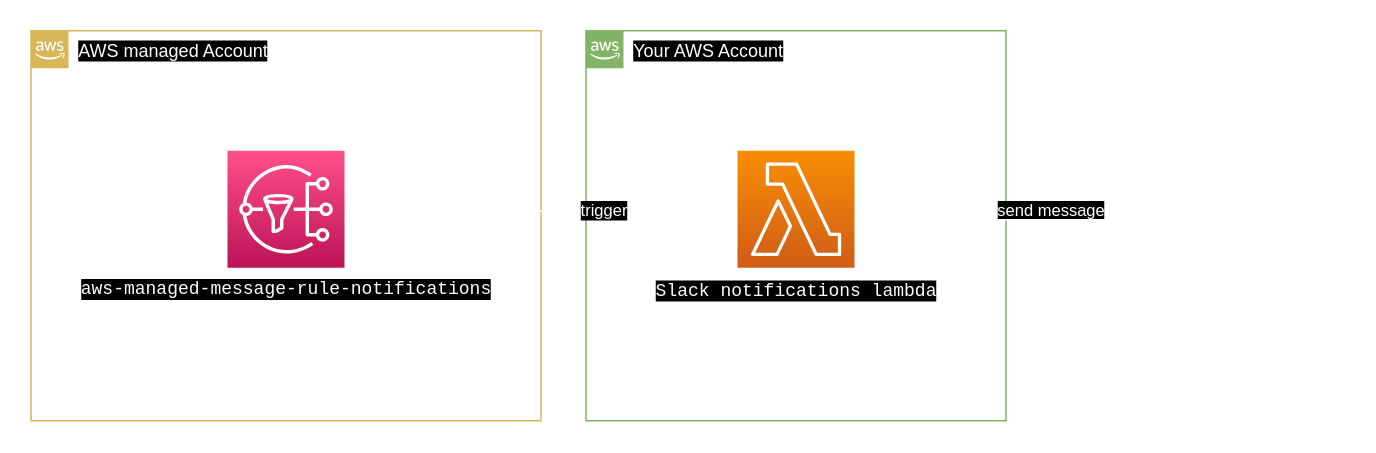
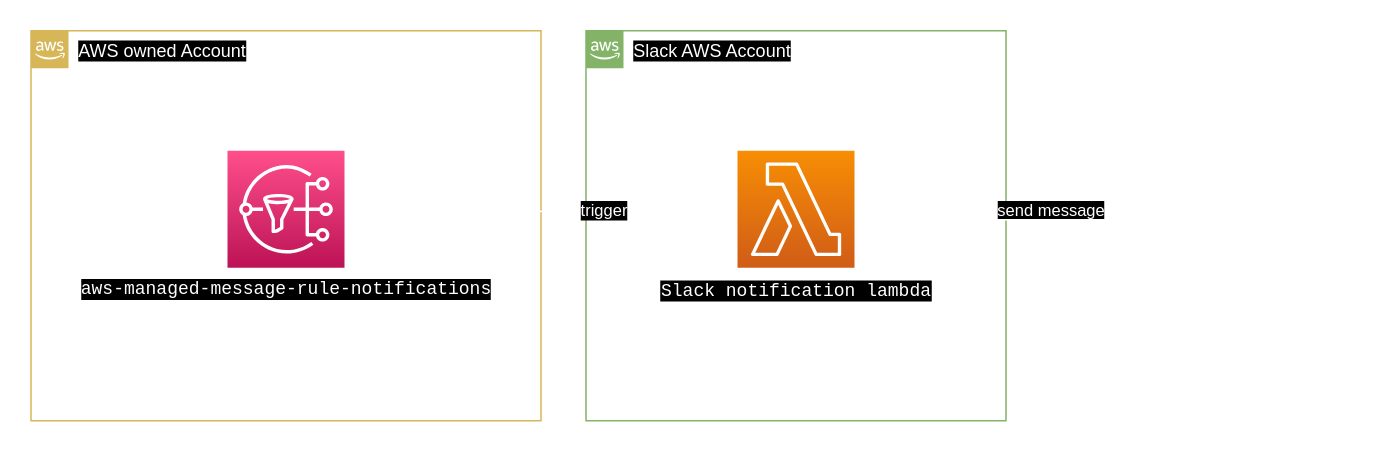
  <mxCell id="0" />
  <mxCell id="1" parent="0" />
- <mxCell id="2" value="&lt;font color=&quot;#ffffff&quot; style=&quot;background-color: rgb(0 , 0 , 0)&quot;&gt;AWS managed Account&lt;/font&gt;" style="points=[[0,0],[0.25,0],[0.5,0],[0.75,0],[1,0],[1,0.25],[1,0.5],[1,0.75],[1,1],[0.75,1],[0.5,1],[0.25,1],[0,1],[0,0.75],[0,0.5],[0,0.25]];outlineConnect=0;html=1;whiteSpace=wrap;fontSize=12;fontStyle=0;shape=mxgraph.aws4.group;grIcon=mxgraph.aws4.group_aws_cloud_alt;strokeColor=#d6b656;verticalAlign=top;align=left;spacingLeft=30;dashed=0;fillColor=none;" vertex="1" parent="1"><mxGeometry x="20" y="20" width="340" height="260" as="geometry" /></mxCell>
+ <mxCell id="2" value="&lt;font color=&quot;#ffffff&quot; style=&quot;background-color: rgb(0 , 0 , 0)&quot;&gt;AWS owned Account&lt;/font&gt;" style="points=[[0,0],[0.25,0],[0.5,0],[0.75,0],[1,0],[1,0.25],[1,0.5],[1,0.75],[1,1],[0.75,1],[0.5,1],[0.25,1],[0,1],[0,0.75],[0,0.5],[0,0.25]];outlineConnect=0;html=1;whiteSpace=wrap;fontSize=12;fontStyle=0;shape=mxgraph.aws4.group;grIcon=mxgraph.aws4.group_aws_cloud_alt;strokeColor=#d6b656;verticalAlign=top;align=left;spacingLeft=30;dashed=0;fillColor=none;" vertex="1" parent="1"><mxGeometry x="20" y="20" width="340" height="260" as="geometry" /></mxCell>
  <mxCell id="3" value="&lt;font color=&quot;#ffffff&quot;&gt;&lt;span style=&quot;font-family: &amp;#34;menlo&amp;#34; , &amp;#34;monaco&amp;#34; , &amp;#34;courier new&amp;#34; , monospace ; background-color: rgb(0 , 0 , 0)&quot;&gt;aws-managed-message-rule-notifications&lt;br&gt;&lt;/span&gt;topic&lt;/font&gt;" style="points=[[0,0,0],[0.25,0,0],[0.5,0,0],[0.75,0,0],[1,0,0],[0,1,0],[0.25,1,0],[0.5,1,0],[0.75,1,0],[1,1,0],[0,0.25,0],[0,0.5,0],[0,0.75,0],[1,0.25,0],[1,0.5,0],[1,0.75,0]];outlineConnect=0;fontColor=#232F3E;gradientColor=#FF4F8B;gradientDirection=north;fillColor=#BC1356;strokeColor=#ffffff;dashed=0;verticalLabelPosition=bottom;verticalAlign=top;align=center;html=1;fontSize=12;fontStyle=0;aspect=fixed;shape=mxgraph.aws4.resourceIcon;resIcon=mxgraph.aws4.sns;" vertex="1" parent="1"><mxGeometry x="151" y="100" width="78" height="78" as="geometry" /></mxCell>
- <mxCell id="4" value="&lt;font color=&quot;#ffffff&quot; style=&quot;background-color: rgb(0 , 0 , 0)&quot;&gt;Your AWS Account&lt;/font&gt;" style="points=[[0,0],[0.25,0],[0.5,0],[0.75,0],[1,0],[1,0.25],[1,0.5],[1,0.75],[1,1],[0.75,1],[0.5,1],[0.25,1],[0,1],[0,0.75],[0,0.5],[0,0.25]];outlineConnect=0;html=1;whiteSpace=wrap;fontSize=12;fontStyle=0;shape=mxgraph.aws4.group;grIcon=mxgraph.aws4.group_aws_cloud_alt;strokeColor=#82b366;verticalAlign=top;align=left;spacingLeft=30;dashed=0;fillColor=none;" vertex="1" parent="1"><mxGeometry x="390" y="20" width="280" height="260" as="geometry" /></mxCell>
- <mxCell id="5" value="&lt;div style=&quot;font-family: &amp;#34;menlo&amp;#34; , &amp;#34;monaco&amp;#34; , &amp;#34;courier new&amp;#34; , monospace ; line-height: 18px&quot;&gt;&lt;font color=&quot;#ffffff&quot; style=&quot;background-color: rgb(0 , 0 , 0)&quot;&gt;Slack notifications lambda&lt;/font&gt;&lt;/div&gt;" style="points=[[0,0,0],[0.25,0,0],[0.5,0,0],[0.75,0,0],[1,0,0],[0,1,0],[0.25,1,0],[0.5,1,0],[0.75,1,0],[1,1,0],[0,0.25,0],[0,0.5,0],[0,0.75,0],[1,0.25,0],[1,0.5,0],[1,0.75,0]];outlineConnect=0;fontColor=#232F3E;gradientColor=#F78E04;gradientDirection=north;fillColor=#D05C17;strokeColor=#ffffff;dashed=0;verticalLabelPosition=bottom;verticalAlign=top;align=center;html=1;fontSize=12;fontStyle=0;aspect=fixed;shape=mxgraph.aws4.resourceIcon;resIcon=mxgraph.aws4.lambda;" vertex="1" parent="1"><mxGeometry x="491" y="100" width="78" height="78" as="geometry" /></mxCell>
+ <mxCell id="4" value="&lt;font color=&quot;#ffffff&quot; style=&quot;background-color: rgb(0 , 0 , 0)&quot;&gt;Slack AWS Account&lt;/font&gt;" style="points=[[0,0],[0.25,0],[0.5,0],[0.75,0],[1,0],[1,0.25],[1,0.5],[1,0.75],[1,1],[0.75,1],[0.5,1],[0.25,1],[0,1],[0,0.75],[0,0.5],[0,0.25]];outlineConnect=0;html=1;whiteSpace=wrap;fontSize=12;fontStyle=0;shape=mxgraph.aws4.group;grIcon=mxgraph.aws4.group_aws_cloud_alt;strokeColor=#82b366;verticalAlign=top;align=left;spacingLeft=30;dashed=0;fillColor=none;" vertex="1" parent="1"><mxGeometry x="390" y="20" width="280" height="260" as="geometry" /></mxCell>
+ <mxCell id="5" value="&lt;div style=&quot;font-family: &amp;#34;menlo&amp;#34; , &amp;#34;monaco&amp;#34; , &amp;#34;courier new&amp;#34; , monospace ; line-height: 18px&quot;&gt;&lt;font color=&quot;#ffffff&quot; style=&quot;background-color: rgb(0 , 0 , 0)&quot;&gt;Slack notification lambda&lt;/font&gt;&lt;/div&gt;" style="points=[[0,0,0],[0.25,0,0],[0.5,0,0],[0.75,0,0],[1,0,0],[0,1,0],[0.25,1,0],[0.5,1,0],[0.75,1,0],[1,1,0],[0,0.25,0],[0,0.5,0],[0,0.75,0],[1,0.25,0],[1,0.5,0],[1,0.75,0]];outlineConnect=0;fontColor=#232F3E;gradientColor=#F78E04;gradientDirection=north;fillColor=#D05C17;strokeColor=#ffffff;dashed=0;verticalLabelPosition=bottom;verticalAlign=top;align=center;html=1;fontSize=12;fontStyle=0;aspect=fixed;shape=mxgraph.aws4.resourceIcon;resIcon=mxgraph.aws4.lambda;" vertex="1" parent="1"><mxGeometry x="491" y="100" width="78" height="78" as="geometry" /></mxCell>
  <mxCell id="6" value="" style="shape=image;html=1;verticalAlign=top;verticalLabelPosition=bottom;labelBackgroundColor=#ffffff;imageAspect=0;aspect=fixed;image=https://cdn2.iconfinder.com/data/icons/social-media-2285/512/1_Slack_colored_svg-128.png;fillColor=none;" vertex="1" parent="1"><mxGeometry x="767" y="86" width="128" height="128" as="geometry" /></mxCell>
  <mxCell id="7" value="" style="edgeStyle=orthogonalEdgeStyle;html=1;endArrow=block;elbow=vertical;startArrow=none;endFill=1;rounded=0;strokeColor=#FFFFFF;" edge="1" parent="1" target="5"><mxGeometry width="100" relative="1" as="geometry"><mxPoint x="280" y="140" as="sourcePoint" /><mxPoint x="380" y="140" as="targetPoint" /></mxGeometry></mxCell>
  <mxCell id="8" value="&lt;font color=&quot;#ffffff&quot;&gt;trigger&lt;/font&gt;" style="edgeLabel;html=1;align=center;verticalAlign=middle;resizable=0;points=[];labelBackgroundColor=#000000;" vertex="1" connectable="0" parent="7"><mxGeometry x="0.153" relative="1" as="geometry"><mxPoint as="offset" /></mxGeometry></mxCell>
  <mxCell id="9" value="" style="edgeStyle=orthogonalEdgeStyle;html=1;endArrow=block;elbow=vertical;startArrow=none;endFill=1;rounded=0;strokeColor=#FFFFFF;" edge="1" parent="1"><mxGeometry width="100" relative="1" as="geometry"><mxPoint x="640" y="140" as="sourcePoint" /><mxPoint x="740" y="140" as="targetPoint" /></mxGeometry></mxCell>
  <mxCell id="10" value="&lt;font color=&quot;#ffffff&quot; style=&quot;background-color: rgb(0 , 0 , 0)&quot;&gt;send message&lt;/font&gt;" style="edgeLabel;html=1;align=center;verticalAlign=middle;resizable=0;points=[];" vertex="1" connectable="0" parent="9"><mxGeometry x="0.184" y="1" relative="1" as="geometry"><mxPoint as="offset" /></mxGeometry></mxCell>
